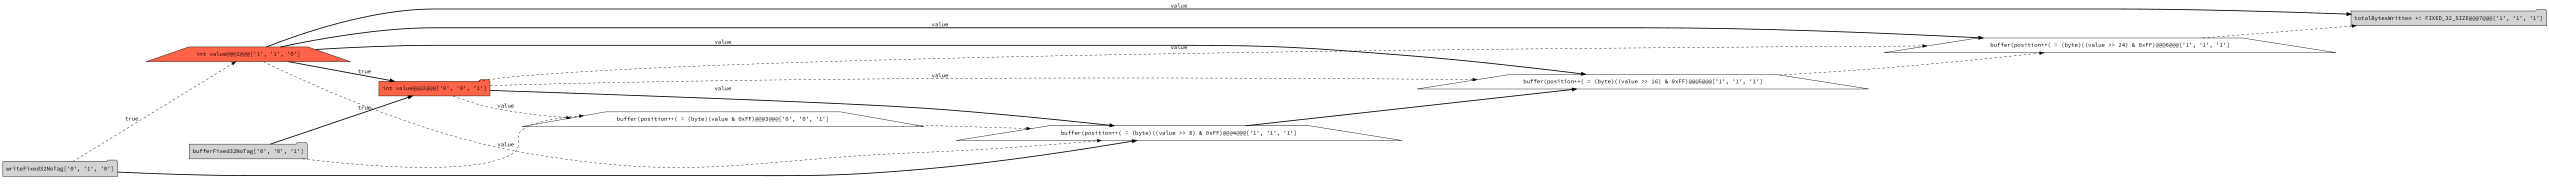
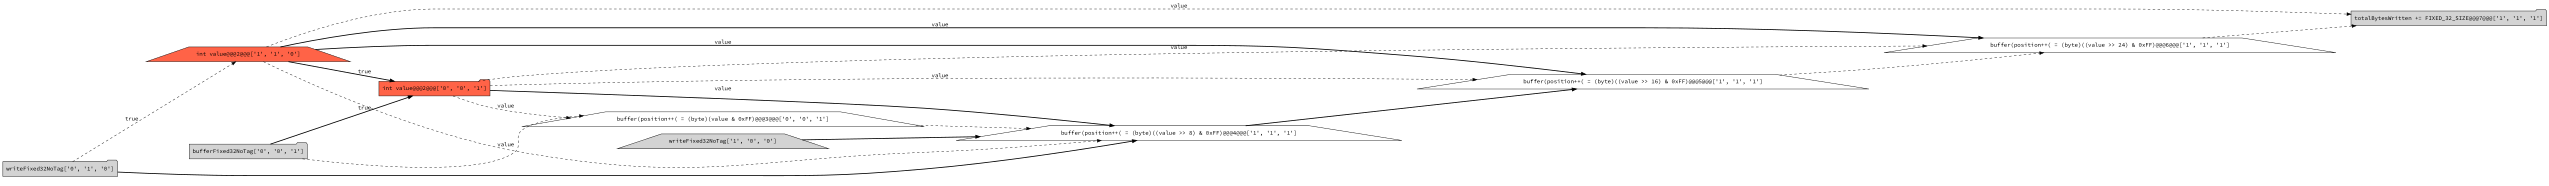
  digraph {
    fontname="Source Code Pro"
    rankdir=LR
    node [fillcolor=lightgray fontname="Source Code Pro" shape=trapezium style=filled]
    edge [fontname="Source Code Pro" style=dashed]
    n1 [label="totalBytesWritten += FIXED_32_SIZE@@@7@@@['1', '1', '1']" shape=folder]
    n2 [fillcolor=white label="buffer(position++( = (byte)((value >> 8) & 0xFF)@@@4@@@['1', '1', '1']"]
    n3 [fillcolor=white label="buffer(position++( = (byte)((value >> 16) & 0xFF)@@@5@@@['1', '1', '1']"]
    n4 [fillcolor=white label="buffer(position++( = (byte)((value >> 24) & 0xFF)@@@6@@@['1', '1', '1']"]
    n5 [label="writeFixed32NoTag['0', '1', '0']" shape=folder]
    n6 [fillcolor=tomato label="int value@@@2@@@['1', '1', '0']"]
    n7 [fillcolor=tomato label="int value@@@2@@@['0', '0', '1']" shape=folder]
    n8 [label="bufferFixed32NoTag['0', '0', '1']" shape=folder]
    n9 [fillcolor=white label="buffer(position++( = (byte)(value & 0xFF)@@@3@@@['0', '0', '1']"]
+   n10 [label="writeFixed32NoTag['1', '0', '0']"]
    n2 -> n3 [style=bold]
    n3 -> n4
    n4 -> n1
    n5 -> n2 [style=bold]
    n5 -> n6 [label=true]
-   n6 -> n1 [label=value style=bold]
+   n6 -> n1 [label=value]
    n6 -> n2 [label=value]
    n6 -> n3 [label=value style=bold]
    n6 -> n4 [label=value style=bold]
    n6 -> n7 [label=true style=bold]
    n7 -> n2 [label=value style=bold]
    n7 -> n3 [label=value]
    n7 -> n4 [label=value]
    n7 -> n9 [label=value]
    n8 -> n7 [label=true style=bold]
    n8 -> n9
    n9 -> n2
+   n10 -> n2 [style=bold]
  }
